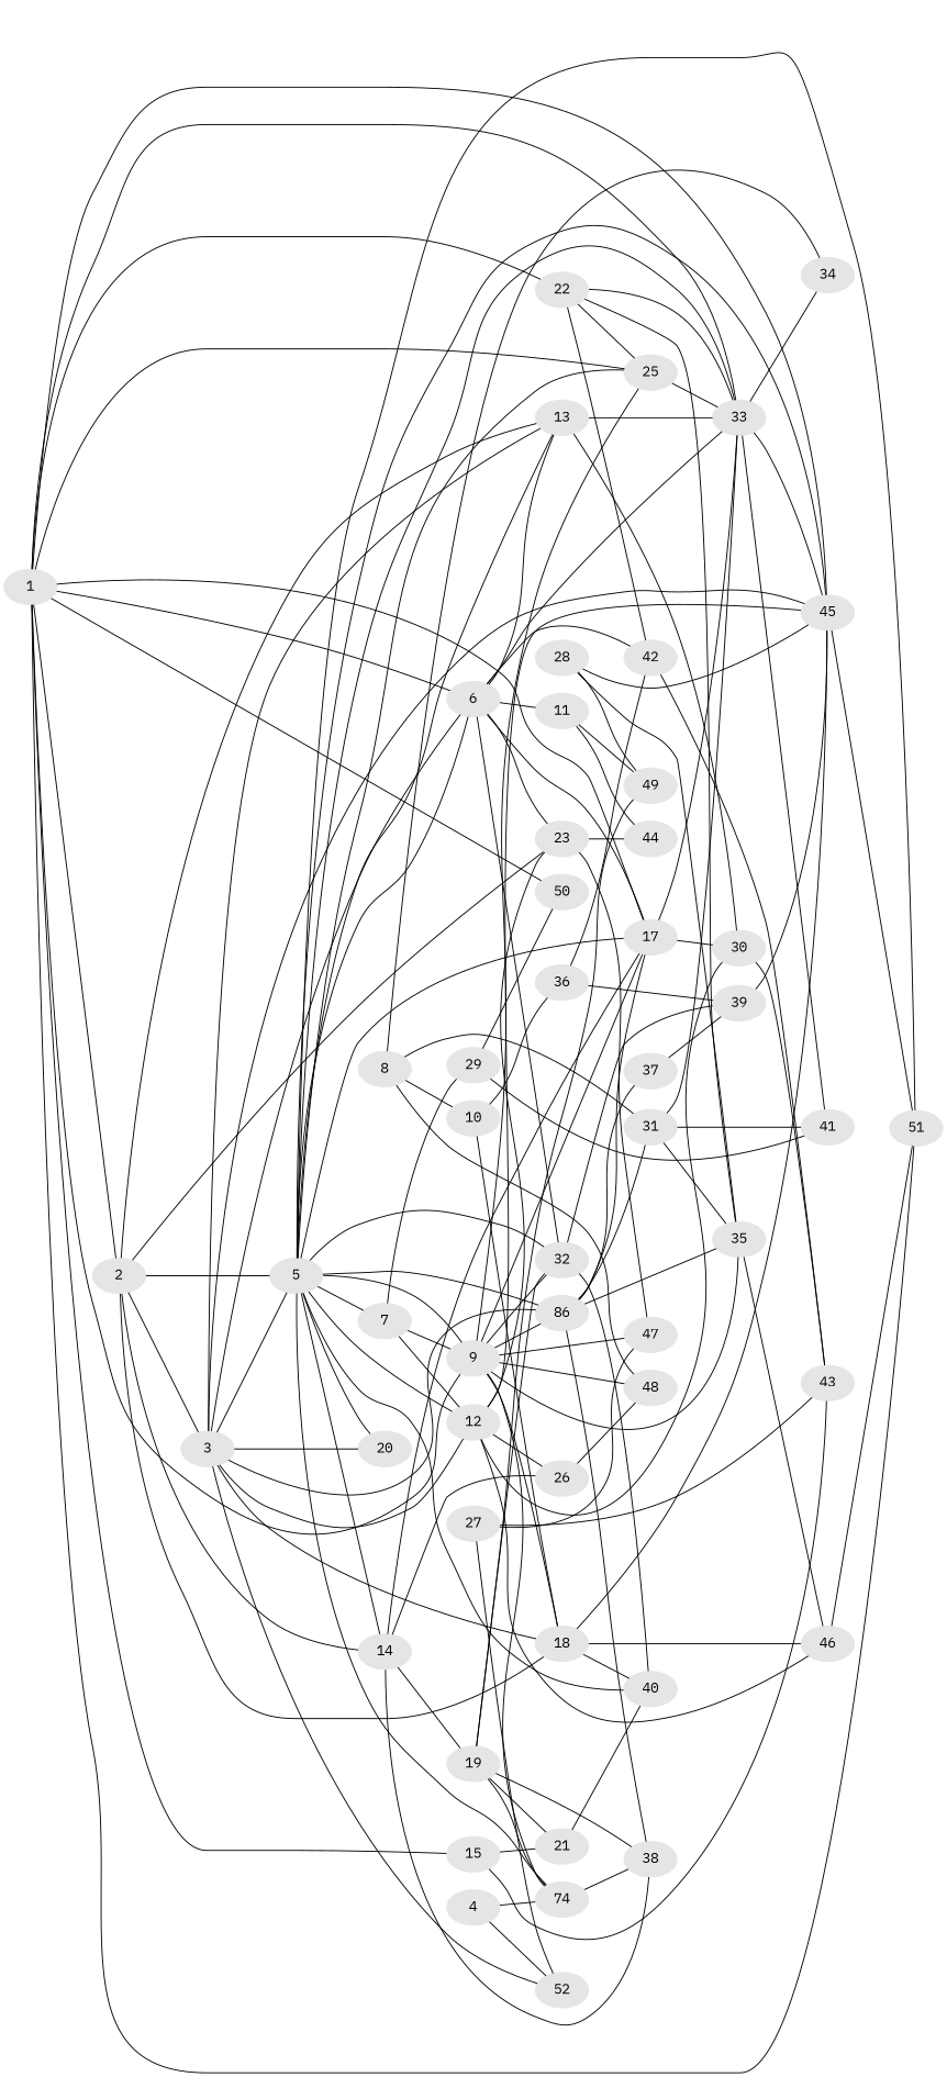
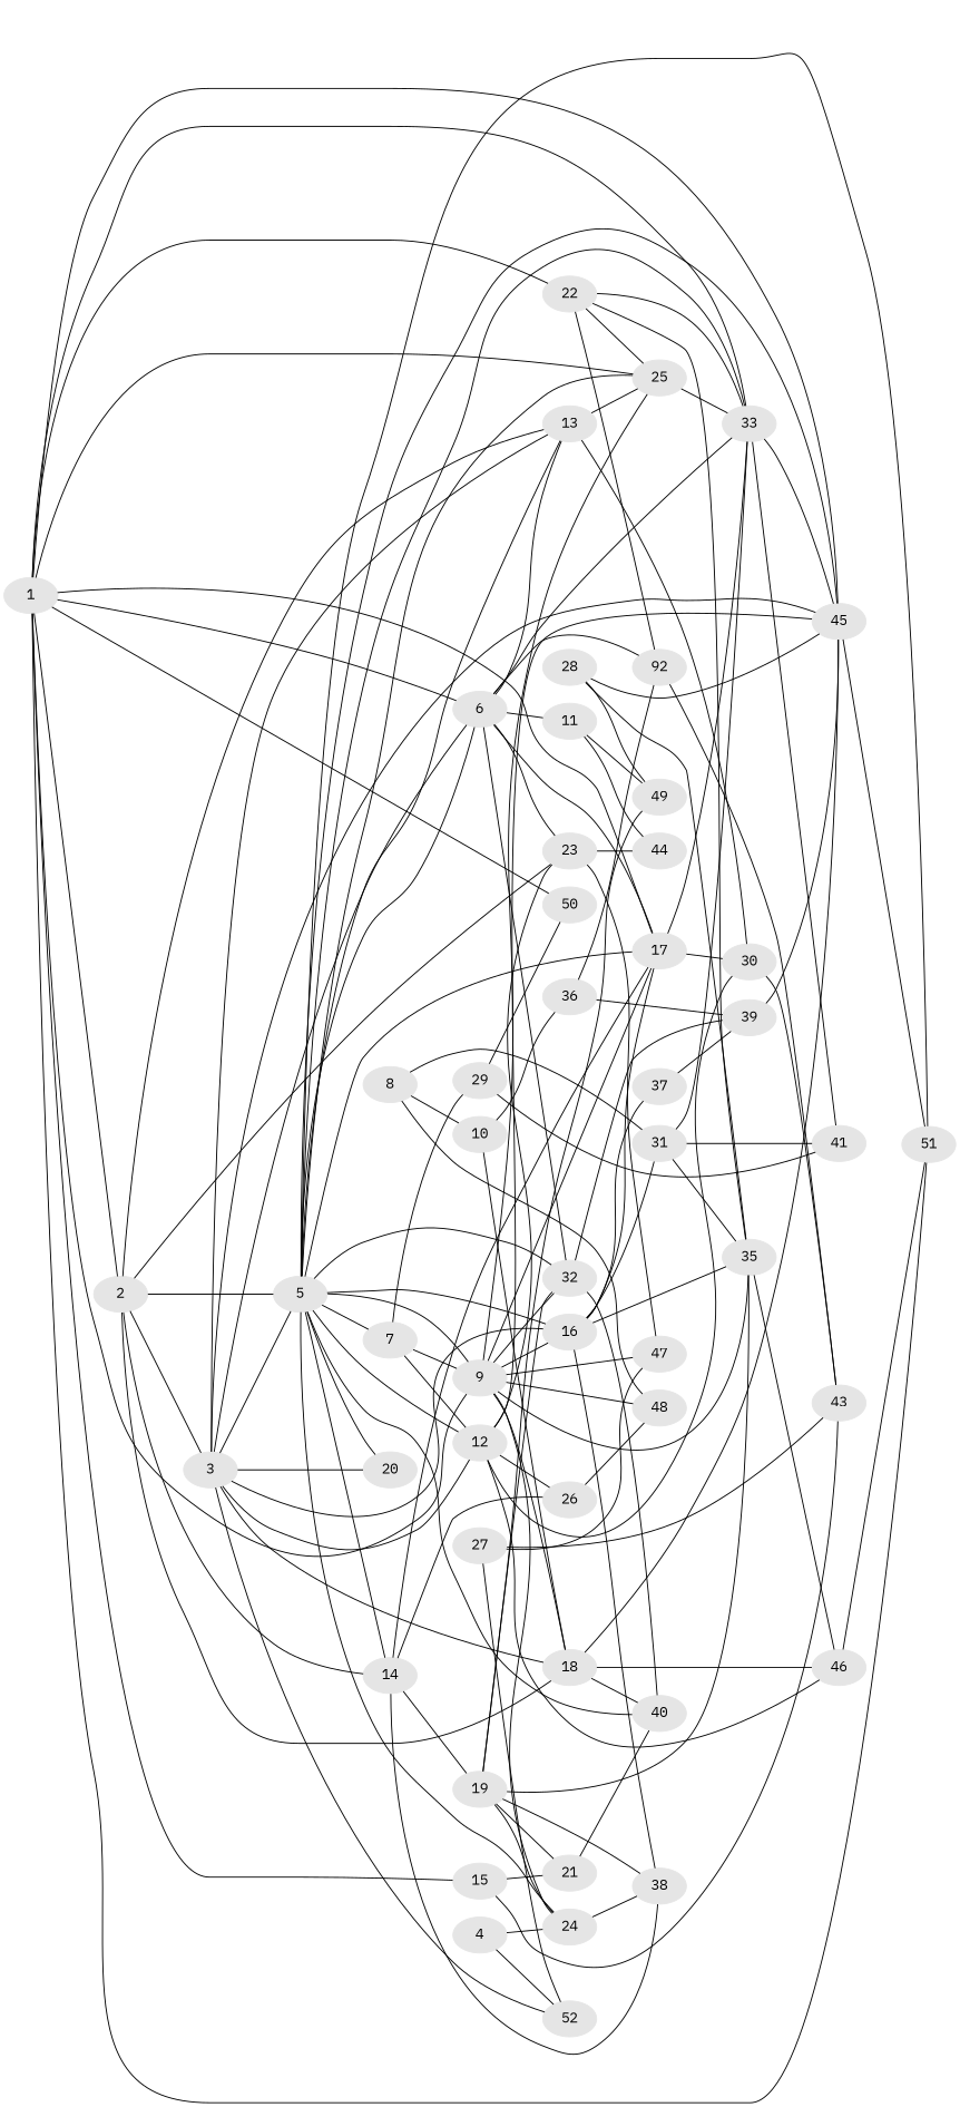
  graph {
    fontname="IBM Plex Mono"
    rankdir=LR
    node [color=gray90 fontname="IBM Plex Mono" style=filled]
    edge [fontname="IBM Plex Mono" weight=1.0]
    1
    2
    6
    9
    15
    17
    22
    25
    33
    45
    50
    51
    3
    5
    13
    14
    18
    23
    32
    11
-   42
-   16 [label=86]
-   24 [label=74]
+   42 [label=92]
+   16
+   24
    48
    35
    47
    21
    43
    30
-   34
    41
    12
    20
    52
    7
    40
    26
    19
    38
    46
    44
    31
    37
    4
    29
    39
    49
    8
    10
    36
    27
    28
    1 -- 2
    1 -- 6
    1 -- 9
    1 -- 15
    1 -- 17
    1 -- 22
    1 -- 25
    1 -- 33
    1 -- 45
    1 -- 50
    1 -- 51
    2 -- 3
    2 -- 5 [weight=2.0]
    2 -- 13
    2 -- 14
    2 -- 18 [weight=2.0]
    2 -- 23
    6 -- 17
    6 -- 33
    6 -- 13 [weight=2.0]
    6 -- 23
    6 -- 32
    6 -- 11
    6 -- 42
    9 -- 17
    9 -- 25
    9 -- 18 [weight=2.0]
    9 -- 32
    9 -- 16
    9 -- 24
    9 -- 48
    9 -- 35
    9 -- 47
    15 -- 21
    15 -- 43
    17 -- 33
    17 -- 30
    22 -- 25
    22 -- 33
    22 -- 42
    22 -- 35 [weight=2.0]
    25 -- 33
    33 -- 45
-   33 -- 34
    33 -- 41
    45 -- 51
    3 -- 6
    3 -- 45
    3 -- 5
    3 -- 13
    3 -- 18
    3 -- 16
    3 -- 12
    3 -- 20 [weight=2.0]
    3 -- 52
    5 -- 6
    5 -- 9 [weight=5.0]
    5 -- 17 [weight=2.0]
    5 -- 25
    5 -- 33
    5 -- 45
    5 -- 51
    5 -- 13
    5 -- 14
    5 -- 32
    5 -- 16
    5 -- 24
    5 -- 12
    5 -- 20
    5 -- 7
    5 -- 40
-   13 -- 33
+   13 -- 25
    13 -- 30
    14 -- 17
    14 -- 26
    14 -- 19
    14 -- 38
    18 -- 45
    18 -- 40
    18 -- 46 [weight=2.0]
    23 -- 47
    23 -- 44
    32 -- 40
    32 -- 39
    11 -- 44
    11 -- 49
    42 -- 43
    16 -- 17
    16 -- 35
    16 -- 38
    16 -- 31
    16 -- 37
    24 -- 38
    35 -- 46
    21 -- 40
    30 -- 43
    12 -- 45
    12 -- 23
    12 -- 30
    12 -- 26
    12 -- 46
    7 -- 9
    7 -- 12
    7 -- 29
    26 -- 48
    19 -- 32
    19 -- 24
+   19 -- 35
    19 -- 21
    19 -- 38
    19 -- 49 [weight=2.0]
    46 -- 51
    31 -- 33
    31 -- 35
    31 -- 41
    37 -- 39
    4 -- 24
    4 -- 52
    29 -- 50
    29 -- 41
    39 -- 45
    8 -- 48
-   8 -- 34
    8 -- 31
    8 -- 10
    10 -- 18
    10 -- 36
    36 -- 42
    36 -- 39
    27 -- 47
    27 -- 43
    27 -- 52
    28 -- 45
    28 -- 35
    28 -- 49
  }
